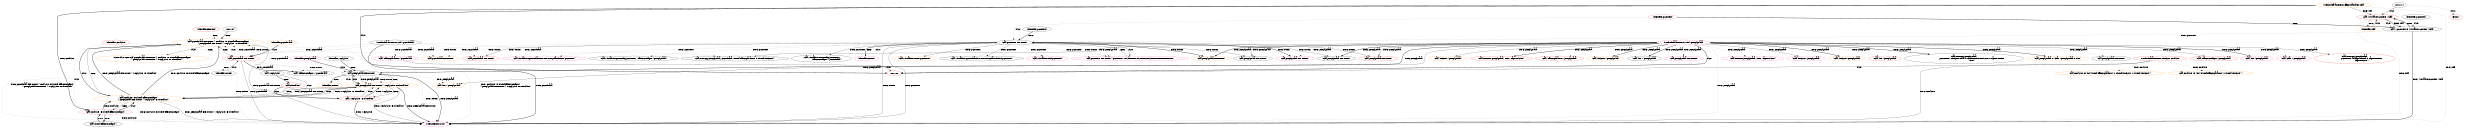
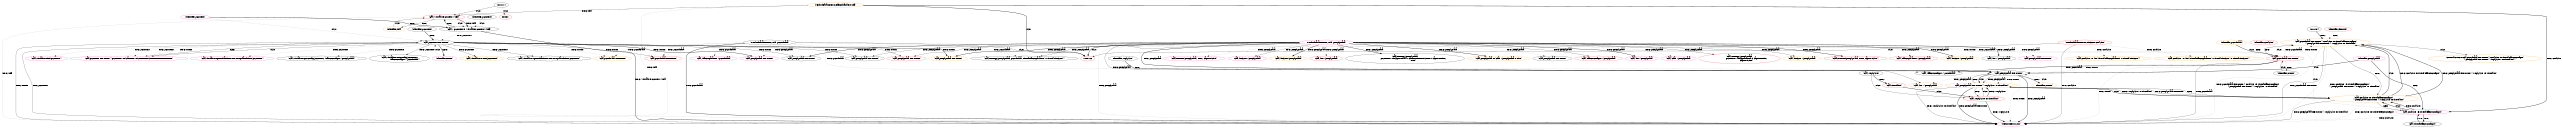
  digraph {
    node [color=black]
    edge [style=dotted]
    n1 [color=darkorange label="(Call,pCmdData == NULL || cmdSize != sizeof(effect_config_t)\n                || pReplyData == NULL || *replySize != sizeof(int))"]
    n2 [color=red label="(Call,pCmdData == NULL)"]
    n3 [color=darkorange label="(Call,cmdSize != sizeof(effect_config_t)\n                || pReplyData == NULL || *replySize != sizeof(int))"]
    n4 [color=deeppink label="(MethodReturn,int)"]
    n5 [color=darkorange label="(ControlStructure,if (pCmdData == NULL || cmdSize != sizeof(effect_config_t)\n                || pReplyData == NULL || *replySize != sizeof(int)))"]
    n6 [label="(Call,pReplyData == NULL)"]
    n7 [label="(Call,(effect_config_t *) pCmdData)"]
    n8 [label="(Identifier,NULL)"]
    n9 [color=deeppink label="(Call,cmdSize != sizeof(effect_config_t))"]
    n10 [color=darkorange label="(Call,pReplyData == NULL || *replySize != sizeof(int))"]
    n11 [color=darkorange label="(Identifier,NULL)"]
    n12 [color=darkorange label="(Call,(int *) pReplyData)"]
    n13 [label="(MethodParameterIn,void *pCmdData)"]
    n14 [color=darkorange label="(Call,pCmdData == NULL)"]
    n15 [color=red label="(Call,pCmdData == NULL)"]
    n16 [label="(Call,memcpy(pReplyData, pCmdData, sizeof(effect_param_t) + sizeof(uint32_t)))"]
    n17 [color=deeppink label="(Call,(effect_param_t *)pCmdData)"]
    1000102 [color=red]
    n19 [label="(Call,pContext == NULL)"]
    n20 [color=deeppink label="(Call,Visualizer_getDeltaTimeMsFromUpdatedTime(pContext))"]
    n21 [label="(Call,pReplyData == NULL)"]
    n22 [label="(Call,Visualizer_getConfig(pContext, (effect_config_t *)pReplyData))"]
    n23 [label="(Call,Visualizer_setConfig(pContext,\n                 (effect_config_t *) pCmdData))"]
    n24 [color=red label="(Call,pReplyData == NULL)"]
    n25 [color=deeppink label="(Identifier,NULL)"]
    n26 [color=darkorange label="(Call,Visualizer_reset(pContext))"]
    n27 [label="(Call,Visualizer_getDeltaTimeMsFromUpdatedTime(pContext))"]
    n28 [color=darkorange label="(Call,pReplyData == NULL)"]
    n29 [color=deeppink label="(Call,pReplyData == NULL)"]
    n30 [color=deeppink label="(Call,Visualizer_init(pContext))"]
    n31 [label="(Call,pReplyData == NULL)"]
    n32 [color=deeppink label="(Call,pContext == NULL || pContext->mState == VISUALIZER_STATE_UNINITIALIZED)"]
    n33 [label="(Call,* pContext = (VisualizerContext *)self)"]
    n34 [color=red label="(Call,(VisualizerContext *)self)"]
    n35 [color=darkorange label="(Identifier,self)"]
    n36 [color=red label="(Block,)"]
    n37 [color=darkorange label="(MethodParameterIn,effect_handle_t self)"]
    n38 [label="(Call,sizeof(effect_config_t))"]
    n39 [color=red label="(Call,*replySize != sizeof(int))"]
    n40 [color=red label="(MethodParameterIn,uint32_t cmdSize)"]
    n41 [color=darkorange label="(Call,cmdSize != (int)(sizeof(effect_param_t) + sizeof(uint32_t)))"]
    n42 [color=darkorange label="(Call,cmdSize != (int)(sizeof(effect_param_t) + sizeof(uint32_t) + sizeof(uint32_t)))"]
    n43 [color=deeppink label="(MethodParameterIn,void *pReplyData)"]
    n44 [color=deeppink label="(Call,memset(pReplyData, 0x80, captureSize))"]
    n45 [color=deeppink label="(Call,(int32_t *)pReplyData)"]
    n46 [color=darkorange label="(Call,(int32_t*)pReplyData)"]
    n47 [color=red label="(Call,(int *)pReplyData)"]
    n48 [label="(Call,memcpy(pReplyData,\n                           pContext->mCaptureBuf + CAPTURE_BUF_SIZE + capturePoint,\n                           size))"]
    n49 [color=darkorange label="(Call,pReplyData = (char *)pReplyData + size)"]
    n50 [label="(Call,pReplyData == NULL)"]
    n51 [color=red label="(Call,(effect_config_t *)pReplyData)"]
    n52 [color=deeppink label="(Call,(int *)pReplyData)"]
    n53 [color=deeppink label="(Call,(char *)pReplyData)"]
    n54 [color=red label="(Call,memcpy(pReplyData,\n                       pContext->mCaptureBuf + capturePoint,\n                       captureSize))"]
    n55 [color=darkorange label="(Call,(int32_t *)pReplyData)"]
    n56 [color=red label="(Call,memset(pReplyData, 0x80, captureSize))"]
    n57 [color=red label="(Call,(effect_param_t *)pReplyData)"]
    n58 [color=darkorange label="(Call,(int32_t *)pReplyData)"]
    n59 [label="(Call,(int *) pReplyData)"]
    n60 [color=deeppink label="(Call,pReplyData == NULL)"]
    n61 [color=red label="(Call,sizeof(int))"]
    n62 [label="(Identifier,pContext)"]
    n63 [color=darkorange label="(Identifier,pCmdData)"]
    n64 [color=deeppink label="(Identifier,pReplyData)"]
    n65 [color=red label="(Identifier,EINVAL)"]
    n66 [color=red label="(Identifier,cmdSize)"]
    n67 [label="(Identifier,replySize)"]
    n68 [label="(Call,*replySize)"]
    n69 [color=deeppink label="(Identifier,pContext)"]
    n70 [label="(Identifier,pContext)"]
    1000184
    1000114
    n1 -> n2 [label="CFG: " style=solid]
    n1 -> n3 [label="CFG: " style=solid]
    n1 -> n4 [label="DDG: pCmdData == NULL || cmdSize != sizeof(effect_config_t)\n                || pReplyData == NULL || *replySize != sizeof(int)"]
    n1 -> n4 [label="DDG: pCmdData == NULL" style=solid]
    n1 -> n4 [label="DDG: cmdSize != sizeof(effect_config_t)\n                || pReplyData == NULL || *replySize != sizeof(int)"]
    n1 -> n5 [label="AST: " style=solid]
    n2 -> n1 [label="AST: "]
    n2 -> n1 [label="DDG: pCmdData"]
    n2 -> n1 [label="DDG: NULL"]
    n2 -> n4 [label="DDG: NULL"]
    n2 -> n4 [label="DDG: pCmdData" style=solid]
    n2 -> n6 [label="DDG: NULL"]
    n2 -> n7 [label="DDG: pCmdData" style=bold]
    n2 -> n8 [label="CFG: "]
    n3 -> n1 [label="AST: " style=bold]
    n3 -> n1 [label="DDG: cmdSize != sizeof(effect_config_t)" style=bold]
    n3 -> n1 [label="DDG: pReplyData == NULL || *replySize != sizeof(int)" style=bold]
    n3 -> n4 [label="DDG: cmdSize != sizeof(effect_config_t)"]
    n3 -> n4 [label="DDG: pReplyData == NULL || *replySize != sizeof(int)" style=solid]
    n3 -> n9 [label="CFG: " style=solid]
    n3 -> n10 [label="CFG: " style=solid]
    n6 -> n4 [label="DDG: NULL"]
    n6 -> n4 [label="DDG: pReplyData" style=bold]
    n6 -> n10 [label="AST: " style=bold]
    n6 -> n10 [label="DDG: pReplyData" style=solid]
    n6 -> n10 [label="DDG: NULL"]
    n6 -> n11 [label="CFG: " style=bold]
    n6 -> n12 [label="DDG: pReplyData"]
    n8 -> n2 [label="AST: " style=solid]
    n9 -> n3 [label="AST: " style=bold]
    n9 -> n3 [label="DDG: cmdSize" style=bold]
    n9 -> n4 [label="DDG: cmdSize"]
    n9 -> n38 [label="CFG: " style=bold]
    n10 -> n3 [label="AST: " style=bold]
    n10 -> n3 [label="DDG: pReplyData == NULL" style=solid]
    n10 -> n3 [label="DDG: *replySize != sizeof(int)" style=solid]
    n10 -> n4 [label="DDG: *replySize != sizeof(int)" style=solid]
    n10 -> n4 [label="DDG: pReplyData == NULL" style=bold]
    n10 -> n6 [label="CFG: " style=solid]
    n10 -> n39 [label="CFG: " style=solid]
    n11 -> n6 [label="AST: "]
    n13 -> n2 [label="DDG: pCmdData"]
    n13 -> n4 [label="DDG: pCmdData" style=bold]
    n13 -> n7 [label="DDG: pCmdData"]
    n13 -> n14 [label="DDG: pCmdData"]
    n13 -> n15 [label="DDG: pCmdData"]
    n13 -> n16 [label="DDG: pCmdData"]
    n13 -> n17 [label="DDG: pCmdData"]
-   n17 -> 1000102 [label="AST: " style=solid]
+   n13 -> 1000102 [label="AST: " style=solid]
    n19 -> n2 [label="DDG: NULL"]
    n19 -> n4 [label="DDG: NULL" style=solid]
    n19 -> n4 [label="DDG: pContext" style=solid]
    n19 -> n14 [label="DDG: NULL"]
    n19 -> n15 [label="DDG: NULL" style=solid]
    n19 -> n20 [label="DDG: pContext"]
    n19 -> n21 [label="DDG: NULL" style=solid]
    n19 -> n22 [label="DDG: pContext"]
    n19 -> n23 [label="DDG: pContext" style=solid]
    n19 -> n24 [label="DDG: NULL" style=solid]
    n19 -> n25 [label="CFG: " style=bold]
    n19 -> n26 [label="DDG: pContext" style=solid]
    n19 -> n27 [label="DDG: pContext" style=solid]
    n19 -> n28 [label="DDG: NULL" style=bold]
    n19 -> n29 [label="DDG: NULL" style=bold]
    n19 -> n30 [label="DDG: pContext"]
    n19 -> n31 [label="DDG: NULL" style=solid]
    n19 -> n32 [label="AST: " style=solid]
    n19 -> n32 [label="DDG: pContext"]
    n19 -> n32 [label="DDG: NULL"]
    n25 -> n19 [label="AST: "]
    n32 -> n19 [label="CFG: " style=solid]
    n33 -> n4 [label="DDG: (VisualizerContext *)self" style=bold]
    n33 -> n19 [label="DDG: pContext"]
    n33 -> n34 [label="CFG: " style=bold]
    n34 -> n4 [label="DDG: self"]
    n34 -> n33 [label="AST: "]
    n34 -> n33 [label="DDG: self" style=bold]
    n34 -> n35 [label="CFG: " style=solid]
    n35 -> n34 [label="AST: " style=solid]
    n37 -> n4 [label="DDG: self"]
    n37 -> n9 [label="DDG: cmdSize" style=bold]
    n37 -> 1000102 [label="AST: " style=bold]
    n37 -> n34 [label="DDG: self" style=solid]
    n38 -> n9 [label="DDG: " style=bold]
    n39 -> n4 [label="DDG: *replySize" style=bold]
    n39 -> n10 [label="AST: " style=solid]
    n39 -> n10 [label="DDG: *replySize" style=bold]
    n40 -> n4 [label="DDG: cmdSize" style=solid]
    n40 -> 1000102 [label="AST: " style=solid]
    n40 -> n41 [label="DDG: cmdSize"]
    n40 -> n42 [label="DDG: cmdSize"]
    n43 -> n4 [label="DDG: pReplyData"]
    n43 -> n6 [label="DDG: pReplyData" style=bold]
    n43 -> n12 [label="DDG: pReplyData" style=solid]
    n43 -> n16 [label="DDG: pReplyData" style=solid]
    n43 -> 1000102 [label="AST: " style=bold]
    n43 -> n21 [label="DDG: pReplyData" style=solid]
    n43 -> n24 [label="DDG: pReplyData" style=solid]
    n43 -> n28 [label="DDG: pReplyData" style=bold]
    n43 -> n29 [label="DDG: pReplyData"]
    n43 -> n31 [label="DDG: pReplyData" style=bold]
    n43 -> n44 [label="DDG: pReplyData"]
    n43 -> n45 [label="DDG: pReplyData" style=solid]
    n43 -> n46 [label="DDG: pReplyData" style=bold]
    n43 -> n47 [label="DDG: pReplyData"]
    n43 -> n48 [label="DDG: pReplyData" style=bold]
    n43 -> n49 [label="DDG: pReplyData" style=bold]
    n43 -> n50 [label="DDG: pReplyData"]
    n43 -> n51 [label="DDG: pReplyData" style=solid]
    n43 -> n52 [label="DDG: pReplyData" style=bold]
    n43 -> n53 [label="DDG: pReplyData"]
    n43 -> n54 [label="DDG: pReplyData" style=solid]
    n43 -> n55 [label="DDG: pReplyData" style=solid]
    n43 -> n56 [label="DDG: pReplyData" style=bold]
    n43 -> n57 [label="DDG: pReplyData"]
    n43 -> n58 [label="DDG: pReplyData" style=bold]
    n43 -> n59 [label="DDG: pReplyData" style=bold]
    n43 -> n60 [label="DDG: pReplyData"]
    n61 -> n39 [label="AST: " style=bold]
    n62 -> n33 [label="AST: "]
    n63 -> n2 [label="AST: " style=bold]
    n64 -> n6 [label="AST: " style=bold]
+   n64 -> n9 [label="CFG: " style=bold]
    n65 -> n1 [label="CFG: "]
    n66 -> n2 [label="CFG: "]
    n66 -> n9 [label="AST: "]
    n67 -> n6 [label="CFG: " style=bold]
    n68 -> n39 [label="AST: " style=solid]
    n68 -> n61 [label="CFG: " style=bold]
    n69 -> n19 [label="AST: "]
    n69 -> n33 [label="CFG: " style=bold]
    n70 -> n19 [label="CFG: " style=bold]
    1000184 -> n1 [label="CFG: " style=bold]
    1000114 -> n34 [label="AST: " style=solid]
    1000114 -> n36 [label="AST: "]
  }
